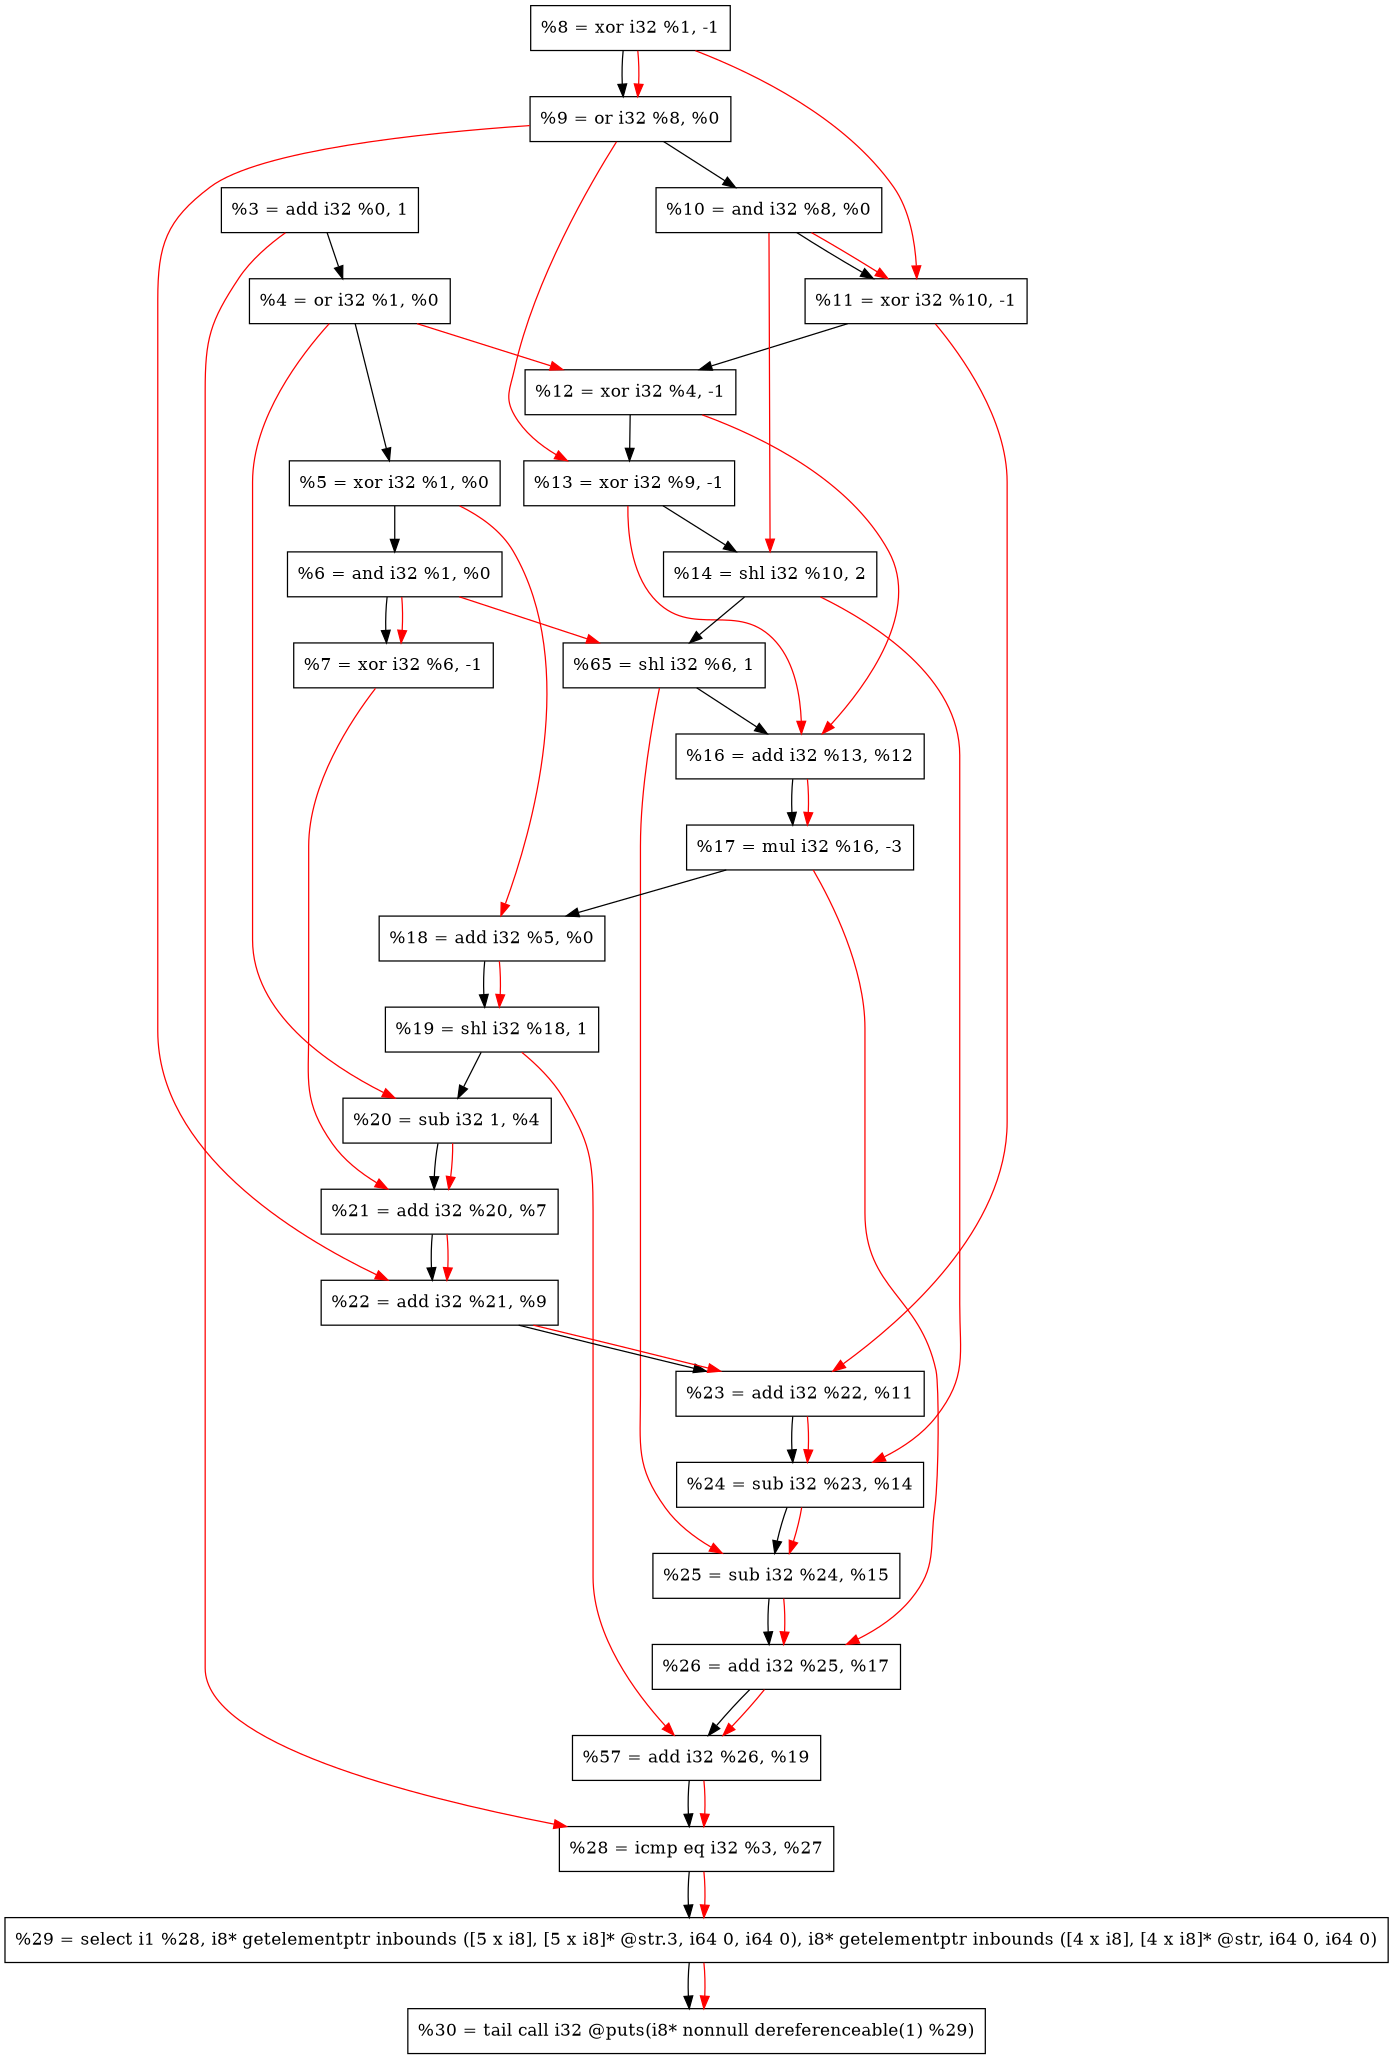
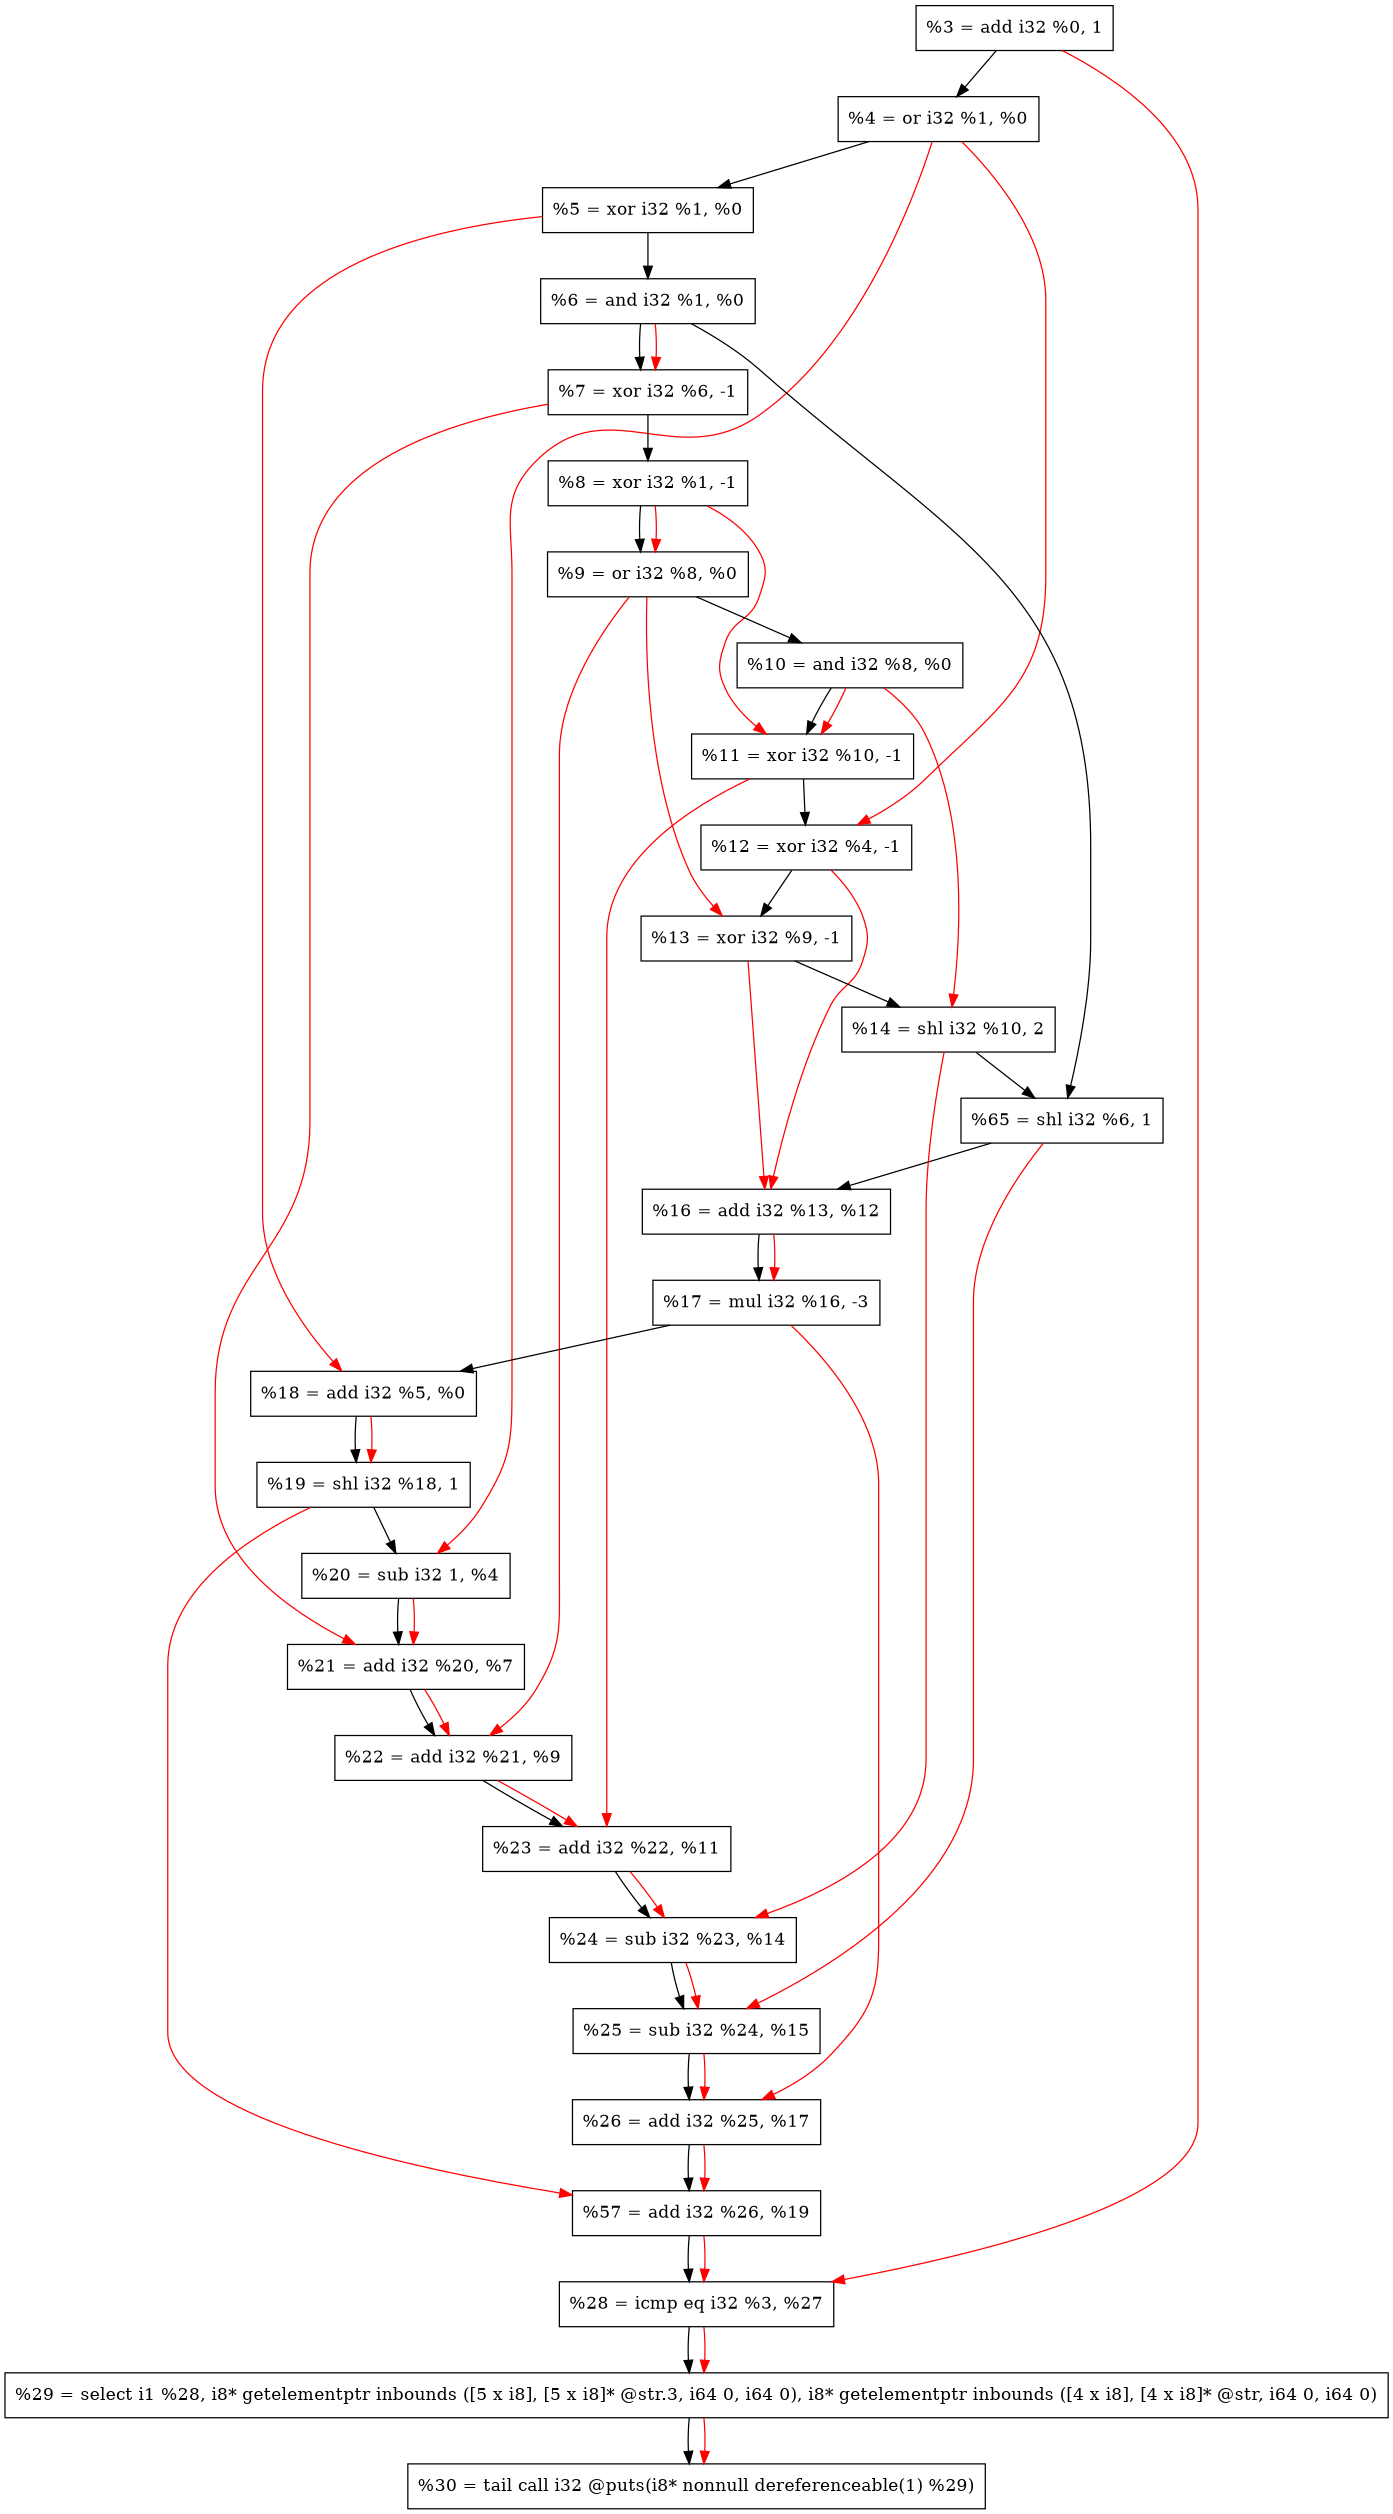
  digraph {
    node [shape=record]
    edge [color=red]
    n1 [label="  %3 = add i32 %0, 1"]
    n2 [label="  %4 = or i32 %1, %0"]
    n3 [label="  %28 = icmp eq i32 %3, %27"]
    n4 [label="  %5 = xor i32 %1, %0"]
    n5 [label="  %12 = xor i32 %4, -1"]
    n6 [label="  %20 = sub i32 1, %4"]
    n7 [label="  %29 = select i1 %28, i8* getelementptr inbounds ([5 x i8], [5 x i8]* @str.3, i64 0, i64 0), i8* getelementptr inbounds ([4 x i8], [4 x i8]* @str, i64 0, i64 0)"]
    n8 [label="  %6 = and i32 %1, %0"]
    n9 [label="  %18 = add i32 %5, %0"]
    n10 [label="  %13 = xor i32 %9, -1"]
    n11 [label="  %16 = add i32 %13, %12"]
    n12 [label="  %21 = add i32 %20, %7"]
    n13 [label="  %7 = xor i32 %6, -1"]
    n14 [label="%65 = shl i32 %6, 1"]
    n15 [label="  %19 = shl i32 %18, 1"]
    n16 [label="  %8 = xor i32 %1, -1"]
    n17 [label="  %25 = sub i32 %24, %15"]
    n18 [label="  %9 = or i32 %8, %0"]
    n19 [label="  %11 = xor i32 %10, -1"]
    n20 [label="  %22 = add i32 %21, %9"]
    n21 [label="  %10 = and i32 %8, %0"]
    n22 [label="  %14 = shl i32 %10, 2"]
    n23 [label="  %23 = add i32 %22, %11"]
    n24 [label="  %24 = sub i32 %23, %14"]
    n25 [label="  %17 = mul i32 %16, -3"]
    n26 [label="  %26 = add i32 %25, %17"]
    n27 [label="%57 = add i32 %26, %19"]
    n28 [label="  %30 = tail call i32 @puts(i8* nonnull dereferenceable(1) %29)"]
    n1 -> n2 [color=""]
    n1 -> n3
    n2 -> n4 [color=""]
    n2 -> n5
    n2 -> n6
    n3 -> n7 [color=""]
    n3 -> n7
    n4 -> n8 [color=""]
    n4 -> n9
    n5 -> n10 [color=""]
    n5 -> n11
    n6 -> n12 [color=""]
    n6 -> n12
    n7 -> n28 [color=""]
    n7 -> n28
    n8 -> n13 [color=""]
    n8 -> n13
-   n8 -> n14
+   n8 -> n14 [color=black]
    n9 -> n15 [color=""]
    n9 -> n15
    n10 -> n11
    n10 -> n22 [color=""]
    n11 -> n25 [color=""]
    n11 -> n25
    n12 -> n20 [color=""]
    n12 -> n20
    n13 -> n12
+   n13 -> n16 [color=""]
    n14 -> n11 [color=""]
    n14 -> n17
    n15 -> n6 [color=""]
    n15 -> n27
    n16 -> n18 [color=""]
    n16 -> n18
    n16 -> n19
    n17 -> n26 [color=""]
    n17 -> n26
    n18 -> n10
    n18 -> n20
    n18 -> n21 [color=""]
    n19 -> n5 [color=""]
    n19 -> n23
    n20 -> n23 [color=""]
    n20 -> n23
    n21 -> n19 [color=""]
    n21 -> n19
    n21 -> n22
    n22 -> n14 [color=""]
    n22 -> n24
    n23 -> n24 [color=""]
    n23 -> n24
    n24 -> n17 [color=""]
    n24 -> n17
    n25 -> n9 [color=""]
    n25 -> n26
    n26 -> n27 [color=""]
    n26 -> n27
    n27 -> n3 [color=""]
    n27 -> n3
  }
